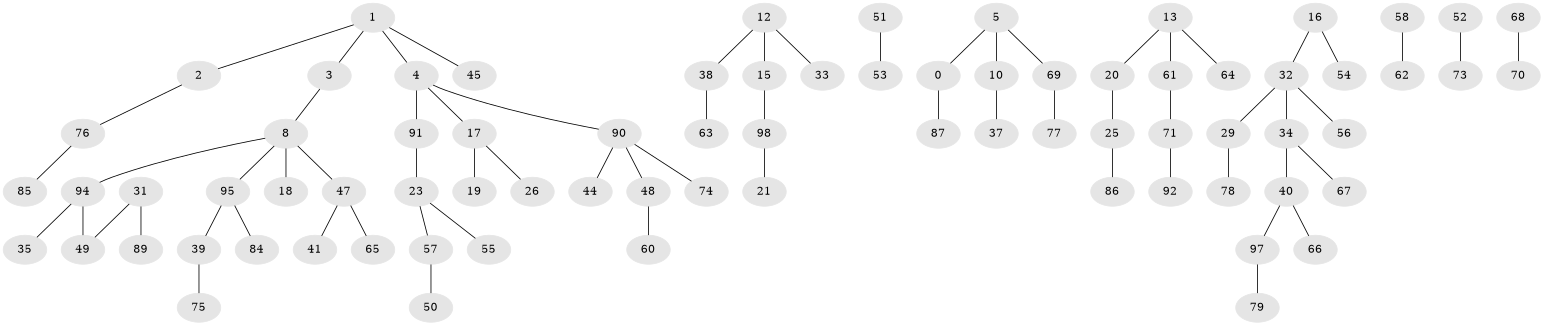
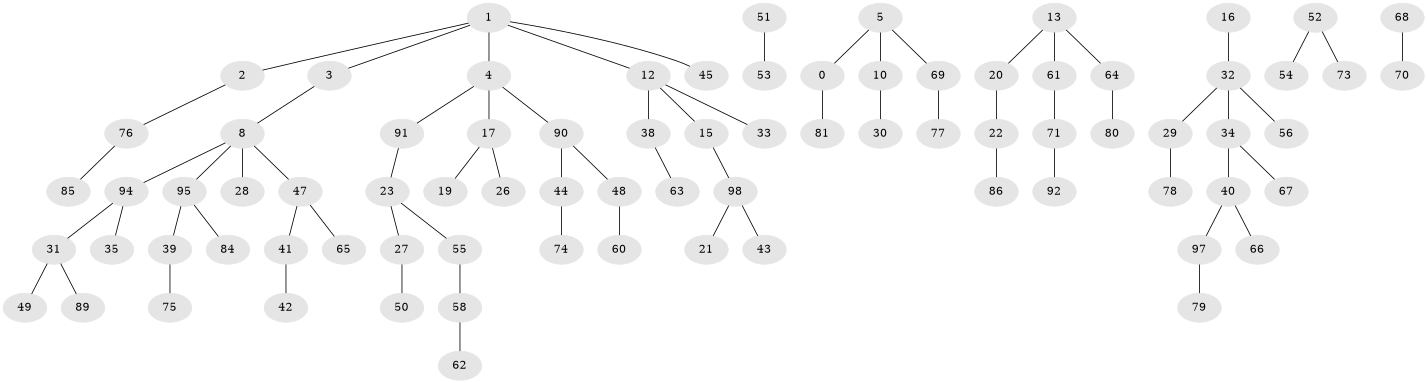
  graph {
    node [color=gray90 style=filled]
    1
    2
    3
    4
    12
    45
    76
    8
    n9 [label=91]
    17
    n11 [label=90]
    38
    15
    33
    63
    51
    53
    n18 [label=85]
    n19 [label=0]
    5
    10
    69
    n23 [label=94]
    n24 [label=95]
-   28 [label=18]
+   28
    47
    41
+   42
    23
    19
    26
    44
    48
    74
-   81 [label=87]
-   37
+   81
+   37 [label=30]
    77
    13
    20
    61
    64
    31
    35
    39
    n45 [label=84]
    65
-   27 [label=57]
+   27
    55
    n49 [label=98]
    16
    32
-   22 [label=25]
+   22
    71
+   80
    49
    n56 [label=89]
    21
+   43
    29
    78
    34
    56
    n63 [label=86]
    50
    58
    75
    60
    40
    67
    n70 [label=97]
    66
    79
    52
    54
    73
    62
    n77 [label=92]
    68
    70
    1 -- 2
    1 -- 3
    1 -- 4
+   1 -- 12
    1 -- 45
    2 -- 76
    3 -- 8
    4 -- n9
    4 -- 17
    4 -- n11
    12 -- 38
    12 -- 15
    12 -- 33
    76 -- n18
    8 -- n23
    8 -- n24
    8 -- 28
    8 -- 47
    n9 -- 23
    17 -- 19
    17 -- 26
    n11 -- 44
    n11 -- 48
-   n11 -- 74
+   44 -- 74
    38 -- 63
    15 -- n49
    51 -- 53
    n19 -- 81
    5 -- n19
    5 -- 10
    5 -- 69
    10 -- 37
    69 -- 77
-   n23 -- 49
+   n23 -- 31
    n23 -- 35
    n24 -- 39
    n24 -- n45
    47 -- 41
    47 -- 65
+   41 -- 42
    23 -- 27
    23 -- 55
    48 -- 60
    13 -- 20
    13 -- 61
    13 -- 64
    20 -- 22
    61 -- 71
+   64 -- 80
    31 -- 49
    31 -- n56
    39 -- 75
    27 -- 50
+   55 -- 58
    n49 -- 21
+   n49 -- 43
    16 -- 32
    32 -- 29
    32 -- 34
    32 -- 56
    22 -- n63
    71 -- n77
    29 -- 78
    34 -- 40
    34 -- 67
    58 -- 62
    40 -- n70
    40 -- 66
    n70 -- 79
-   16 -- 54
+   52 -- 54
    52 -- 73
    68 -- 70
  }
